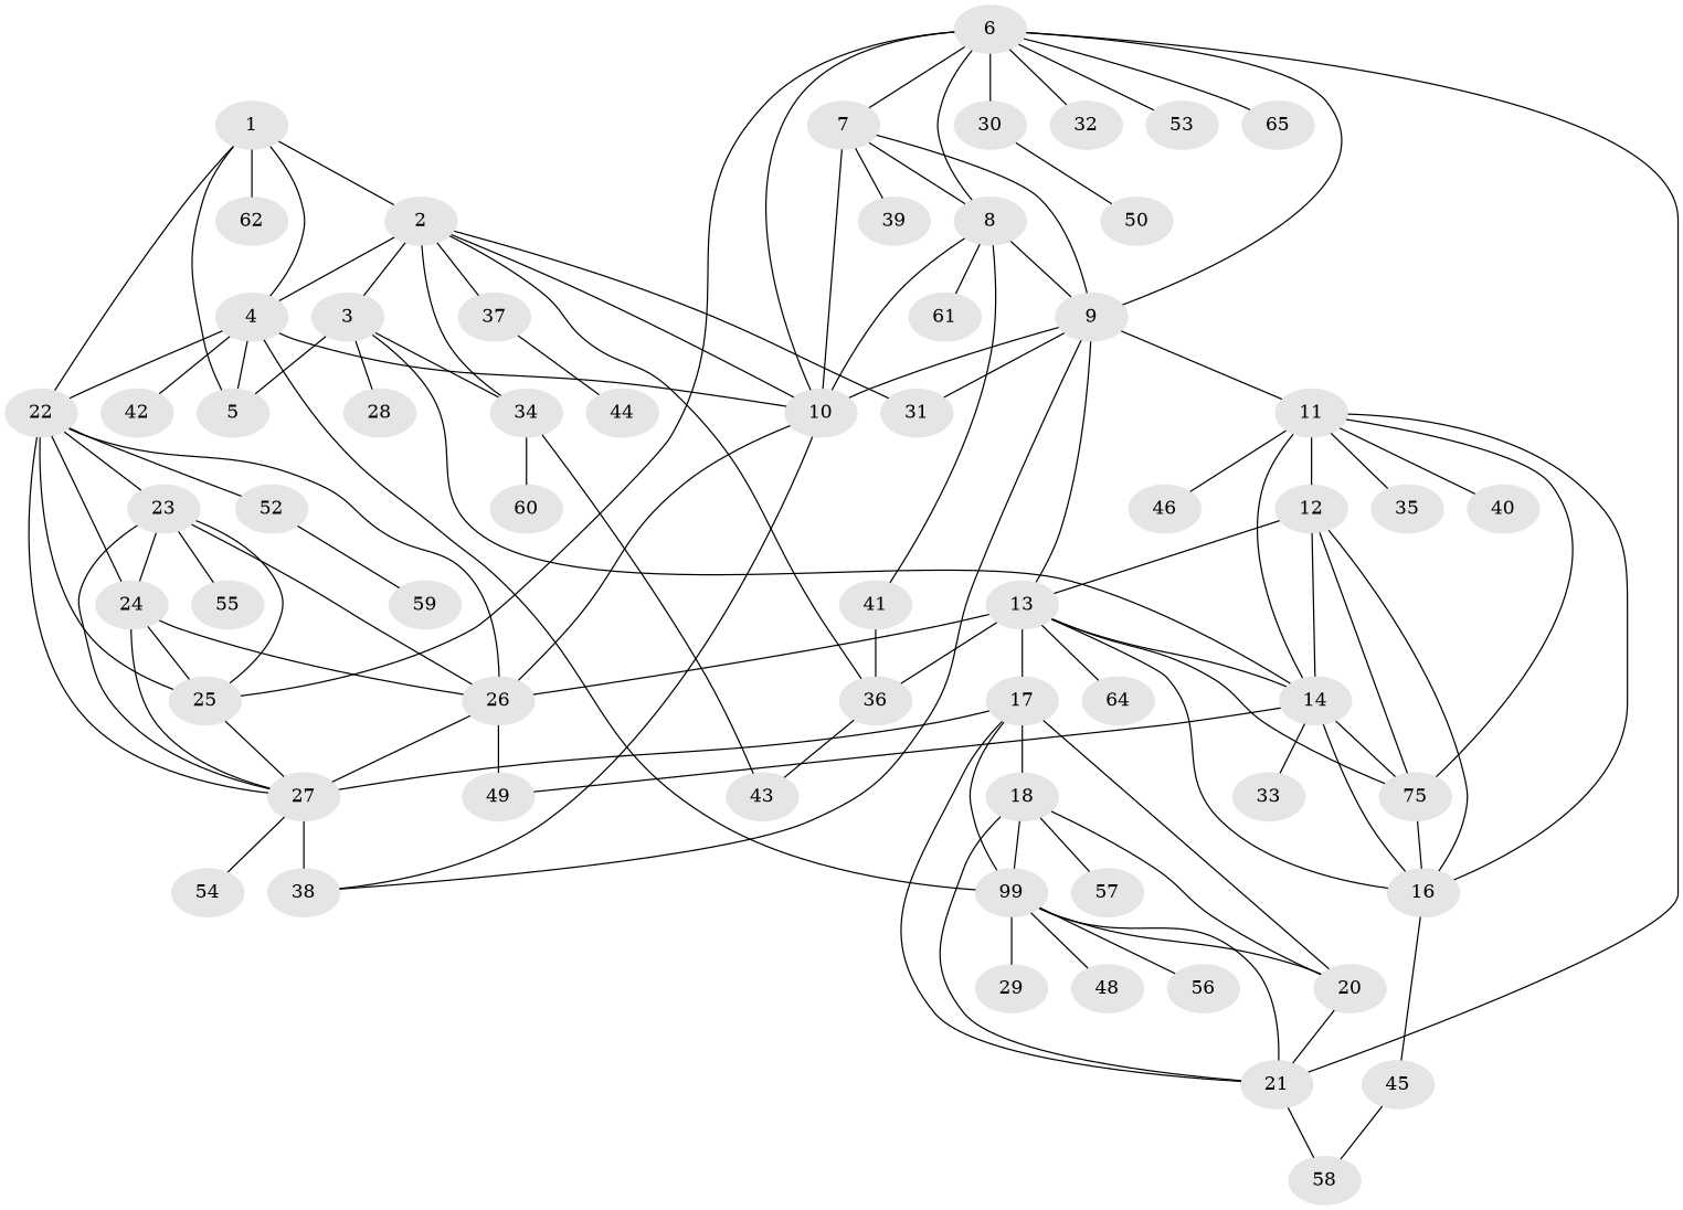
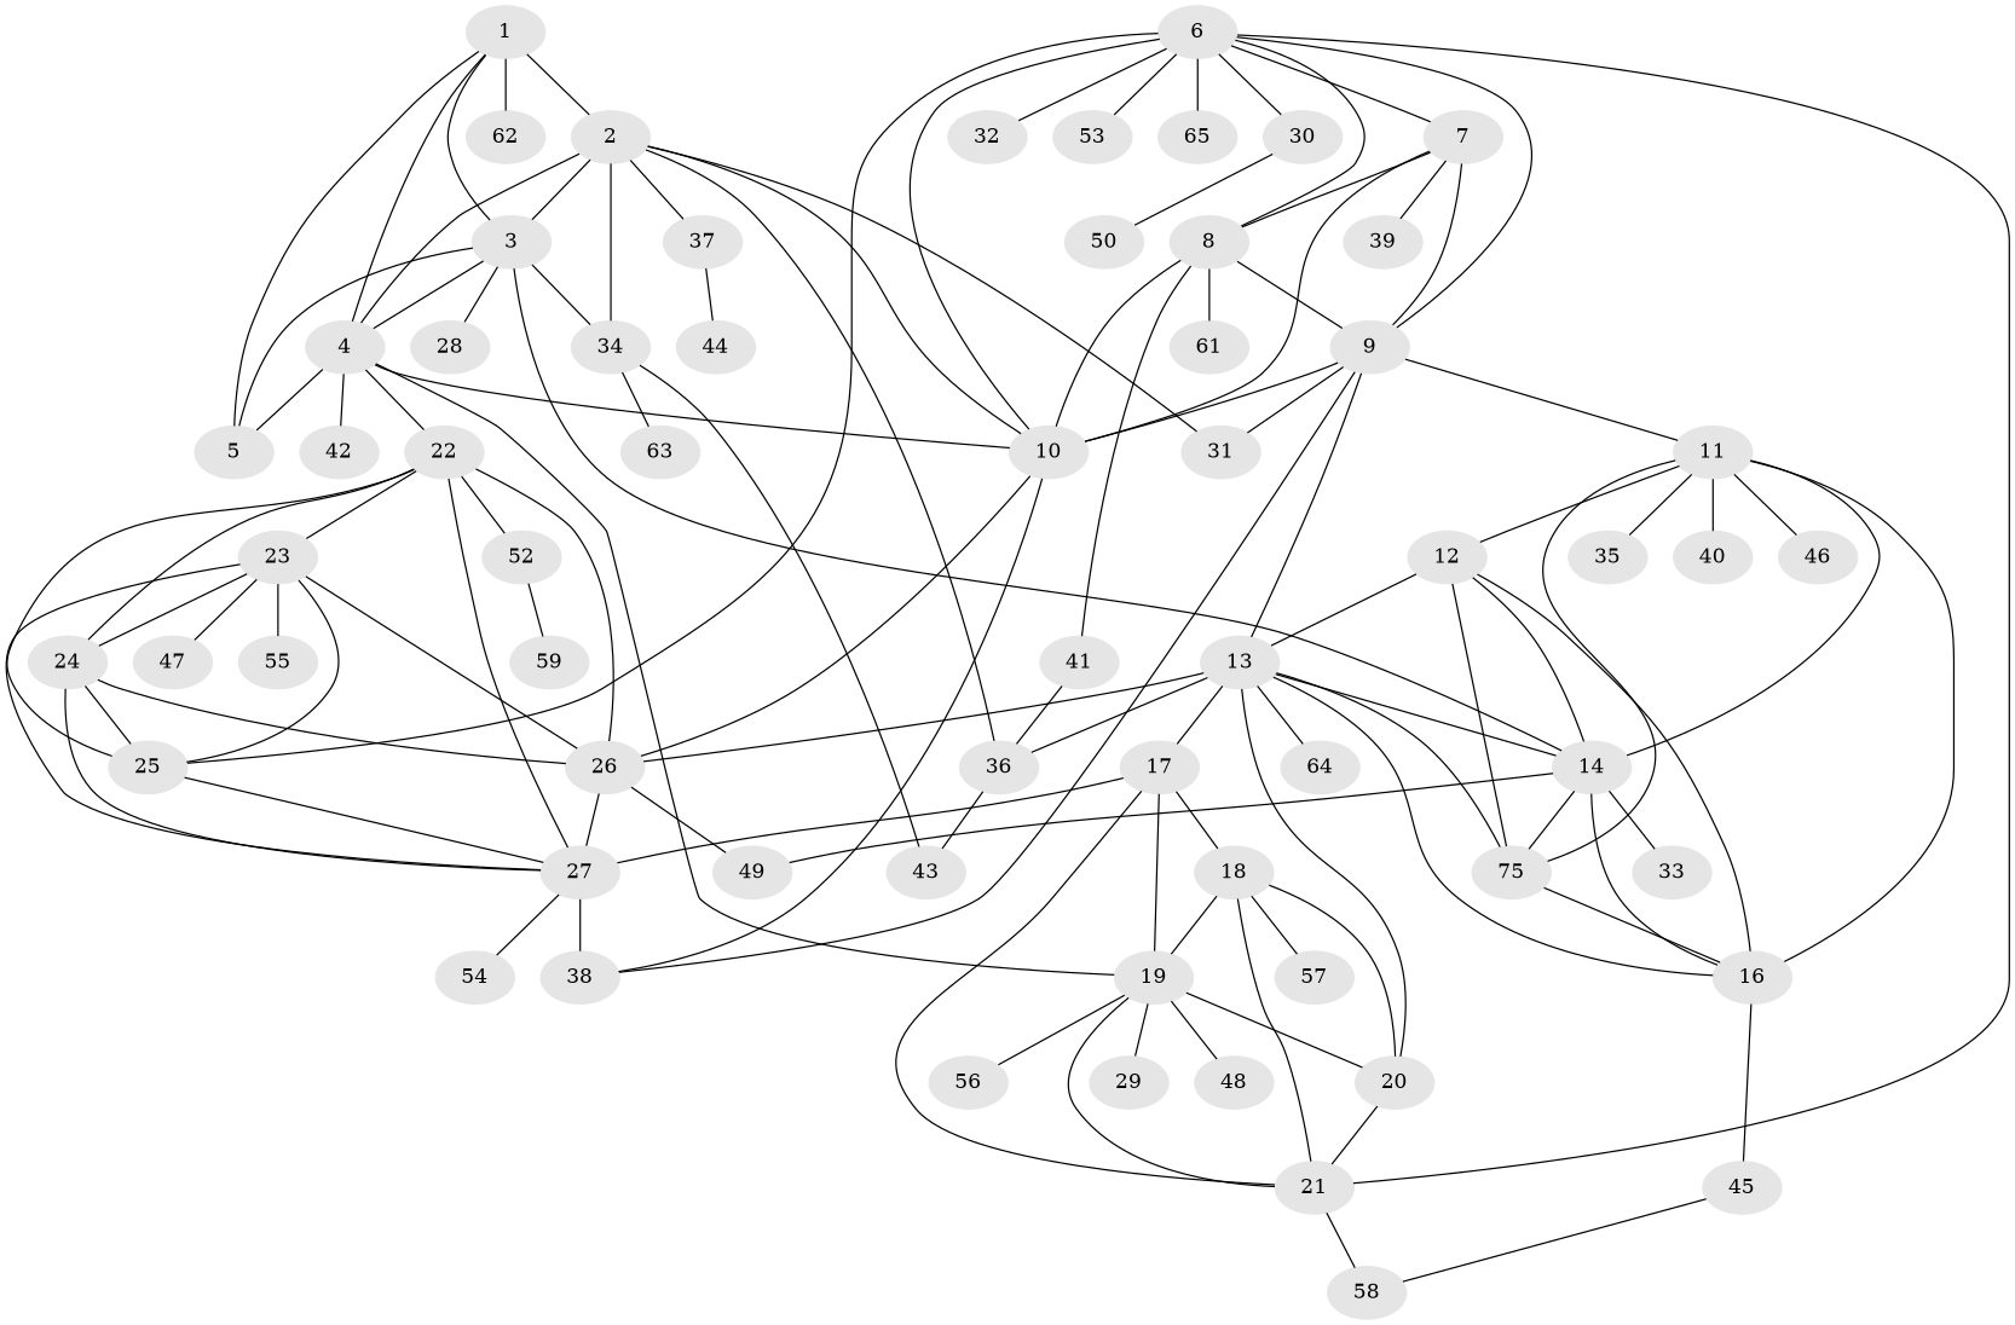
  graph {
    node [color=gray90 style=filled]
    edge [weight=1.0]
    1
    2
    3
    4
    5
    62
    10
    31
    36
    37
    34
    14
    28
-   19 [label=99]
+   19
    22
    42
    38
    26
    43
    44
    n21 [label=75]
    16
    33
    49
-   63 [label=60]
+   63
    21
    20
    29
    48
    56
    25
    27
    23
    24
    52
    6
    7
    8
    9
    30
    32
    53
    65
    39
    41
    61
    11
    13
    58
    50
    12
    35
    40
    46
    17
    64
    45
    18
    57
    54
+   47
    55
    59
    1 -- 2 [weight=2.0]
-   1 -- 22
+   1 -- 3
    1 -- 4
    1 -- 5
    1 -- 62 [weight=2.0]
    2 -- 3 [weight=2.0]
    2 -- 4 [weight=2.0]
    2 -- 10
    2 -- 31
    2 -- 36
    2 -- 37
    2 -- 34 [weight=3.0]
+   3 -- 4
    3 -- 5
    3 -- 34
    3 -- 14
    3 -- 28
    4 -- 5
    4 -- 10
    4 -- 19
    4 -- 22
    4 -- 42 [weight=3.0]
    10 -- 38
    10 -- 26
    36 -- 43
    37 -- 44
    34 -- 43
    34 -- 63
    14 -- n21
    14 -- 16
    14 -- 33
    14 -- 49
    19 -- 21
    19 -- 20
    19 -- 29
    19 -- 48
    19 -- 56
    22 -- 26
    22 -- 25
    22 -- 27
    22 -- 23
    22 -- 24
    22 -- 52
    26 -- 49 [weight=2.0]
    26 -- 27
    n21 -- 16
    16 -- 45
    21 -- 58
    20 -- 21
    25 -- 27
    27 -- 38 [weight=4.0]
    27 -- 54
    23 -- 26
    23 -- 25
    23 -- 27
    23 -- 24
+   23 -- 47
    23 -- 55
    24 -- 26
    24 -- 25 [weight=3.0]
    24 -- 27
    52 -- 59
    6 -- 10 [weight=2.0]
    6 -- 21
    6 -- 25
    6 -- 7
    6 -- 8
    6 -- 9
    6 -- 30
    6 -- 32
    6 -- 53
    6 -- 65
    7 -- 10 [weight=5.0]
    7 -- 8
    7 -- 9
    7 -- 39
    8 -- 10 [weight=2.0]
    8 -- 9
    8 -- 41
    8 -- 61
    9 -- 10 [weight=2.0]
    9 -- 31 [weight=4.0]
    9 -- 38
    9 -- 11
    9 -- 13
    30 -- 50
    41 -- 36
    11 -- 14
    11 -- n21
    11 -- 16
    11 -- 12
    11 -- 35
    11 -- 40
    11 -- 46 [weight=2.0]
    13 -- 36 [weight=5.0]
    13 -- 14
    13 -- 26
    13 -- n21
    13 -- 16
    13 -- 17
    13 -- 64
    12 -- 14
    12 -- n21
    12 -- 16 [weight=2.0]
    12 -- 13
    17 -- 19
    17 -- 21
-   17 -- 20
+   13 -- 20
    17 -- 27
    17 -- 18 [weight=2.0]
    45 -- 58
    18 -- 19 [weight=2.0]
    18 -- 21 [weight=2.0]
    18 -- 20 [weight=2.0]
    18 -- 57
  }
